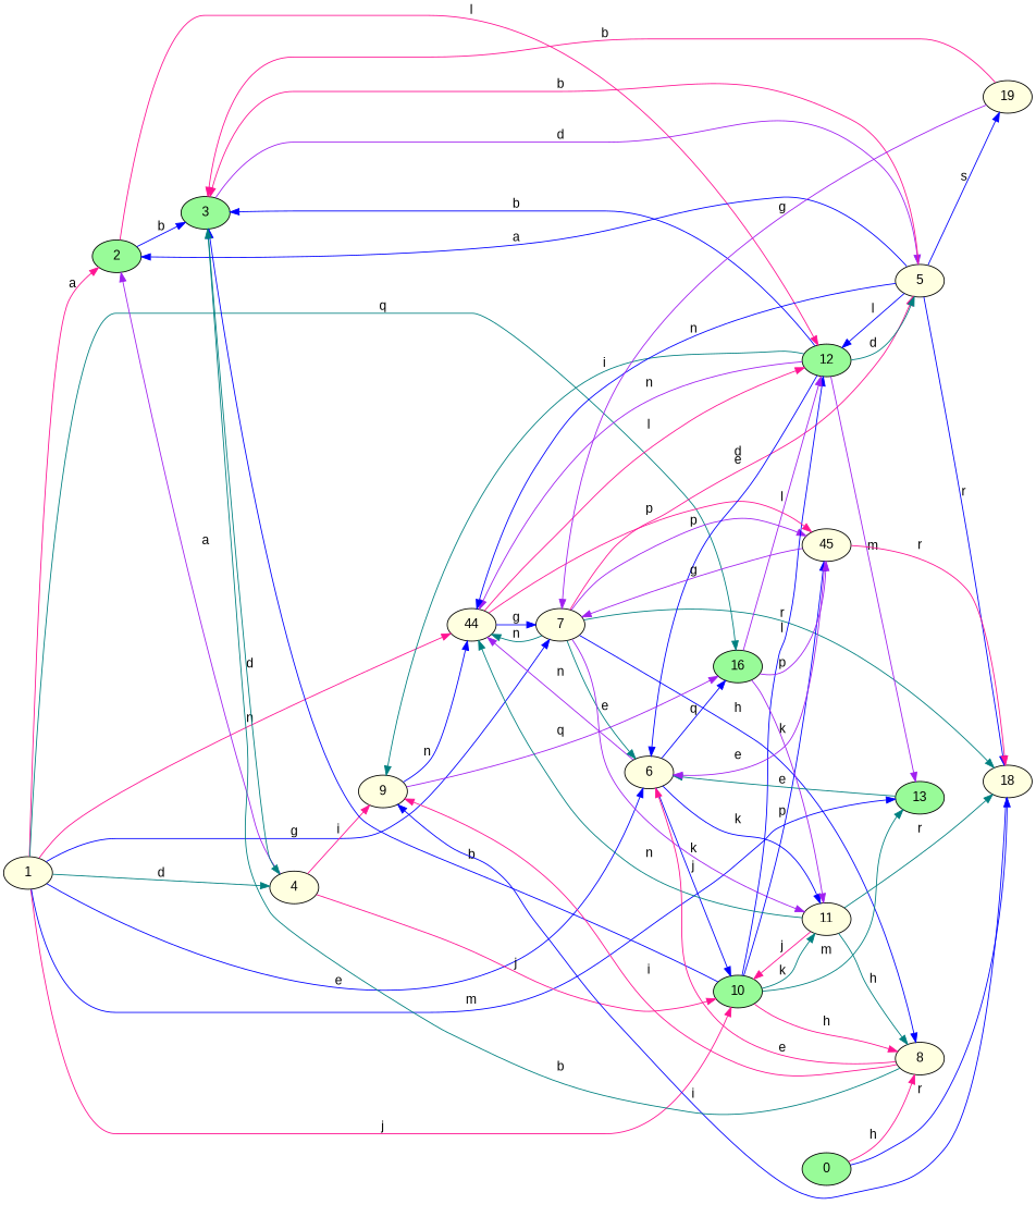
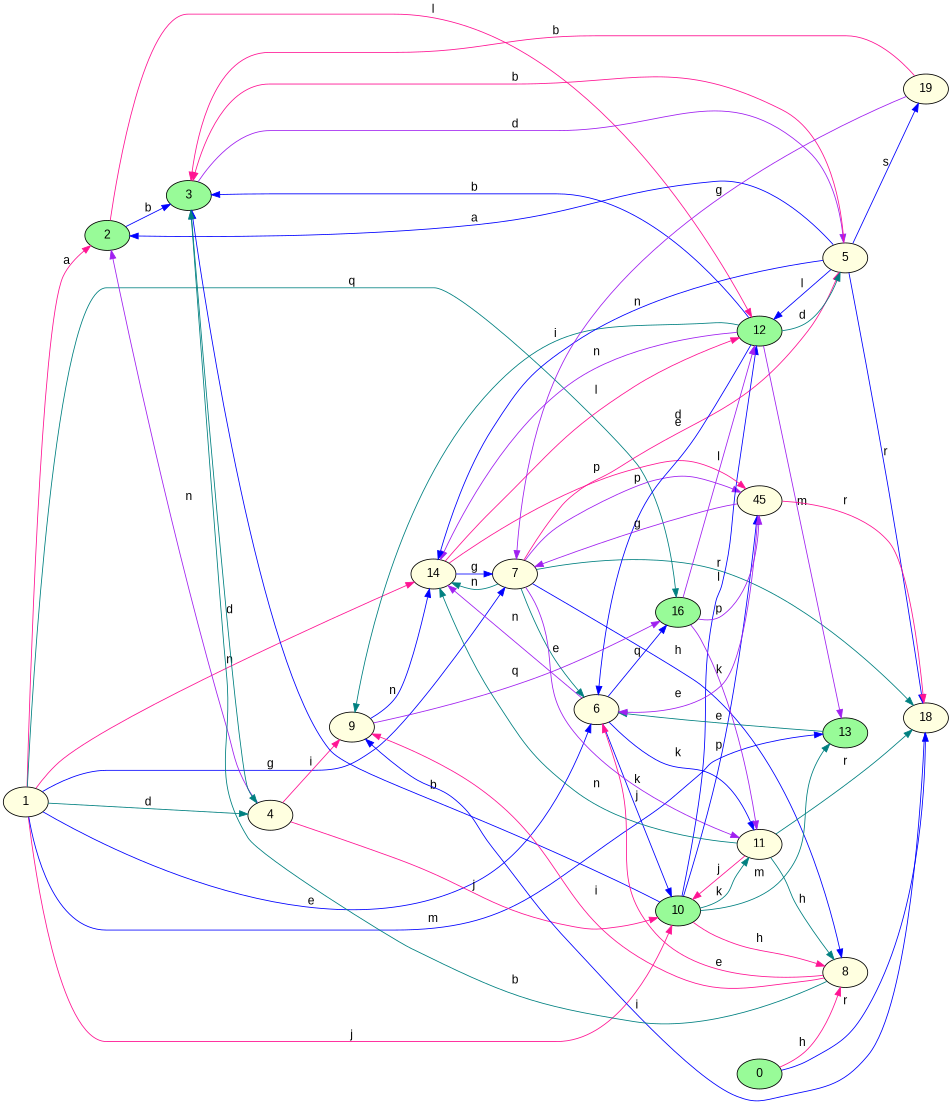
  strict digraph {
    fontname="Liberation Sans"
    rankdir=LR
    node [fillcolor=lightyellow fontname="Liberation Sans" style=filled]
    edge [color=blue fontname="Liberation Sans"]
    2 [fillcolor=palegreen]
    1
    4
    6
    7
    10 [fillcolor=palegreen]
    13 [fillcolor=palegreen]
-   14 [label=44]
+   14
    16 [fillcolor=palegreen]
    3 [fillcolor=palegreen]
    12 [fillcolor=palegreen]
    9
    11
    5
    18
    8
    n17 [label=45]
    19
    0 [fillcolor=palegreen]
    2 -> 3 [label=b]
    2 -> 12 [color=deeppink label=l]
    1 -> 2 [color=deeppink label=a]
    1 -> 4 [color=teal label=d]
    1 -> 6 [label=e]
    1 -> 7 [label=g]
    1 -> 10 [color=deeppink label=j]
    1 -> 13 [label=m]
    1 -> 14 [color=deeppink label=n]
    1 -> 16 [color=teal label=q]
-   4 -> 2 [color=purple label=a]
+   4 -> 2 [color=purple label=n]
    4 -> 10 [color=deeppink label=j]
    4 -> 9 [color=deeppink label=i]
    6 -> 10 [label=j]
    6 -> 14 [color=purple label=n]
    6 -> 16 [label=q]
    6 -> 11 [label=k]
    7 -> 6 [color=teal label=e]
    7 -> 14 [color=teal label=n]
    7 -> 11 [color=purple label=k]
    7 -> 5 [color=deeppink label=d]
    7 -> 18 [color=teal label=r]
    7 -> 8 [label=h]
    7 -> n17 [color=purple label=p]
    10 -> 13 [color=teal label=m]
    10 -> 3 [label=b]
    10 -> 12 [label=l]
    10 -> 11 [color=teal label=k]
    10 -> 8 [color=deeppink label=h]
    10 -> n17 [label=p]
    13 -> 6 [color=teal label=e]
    14 -> 7 [label=g]
    14 -> 12 [color=deeppink label=l]
    14 -> n17 [color=deeppink label=p]
    16 -> 12 [color=purple label=l]
    16 -> 11 [color=purple label=k]
    16 -> n17 [color=purple label=p]
    3 -> 4 [color=teal label=d]
    3 -> 5 [color=purple label=d]
    12 -> 6 [label=e]
    12 -> 13 [color=purple label=m]
    12 -> 14 [color=purple label=n]
    12 -> 3 [label=b]
    12 -> 9 [color=teal label=i]
    12 -> 5 [color=teal label=d]
    9 -> 14 [label=n]
    9 -> 16 [color=purple label=q]
    11 -> 10 [color=deeppink label=j]
    11 -> 14 [color=teal label=n]
    11 -> 18 [color=teal label=r]
    11 -> 8 [color=teal label=h]
    5 -> 2 [label=a]
    5 -> 14 [label=n]
    5 -> 3 [color=deeppink label=b]
    5 -> 12 [label=l]
    5 -> 18 [label=r]
    5 -> 19 [label=s]
    18 -> 9 [label=i]
    8 -> 6 [color=deeppink label=e]
    8 -> 3 [color=teal label=b]
    8 -> 9 [color=deeppink label=i]
    n17 -> 6 [color=purple label=e]
    n17 -> 7 [color=purple label=g]
    n17 -> 18 [color=deeppink label=r]
    19 -> 7 [color=purple label=g]
    19 -> 3 [color=deeppink label=b]
    0 -> 18 [label=r]
    0 -> 8 [color=deeppink label=h]
  }
